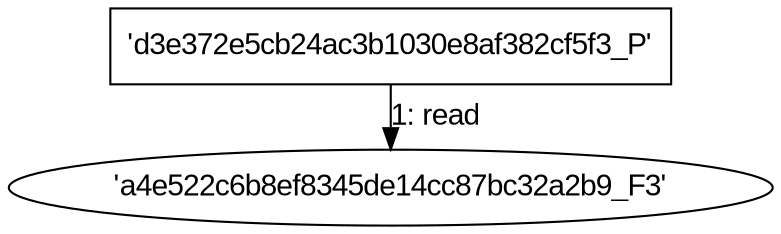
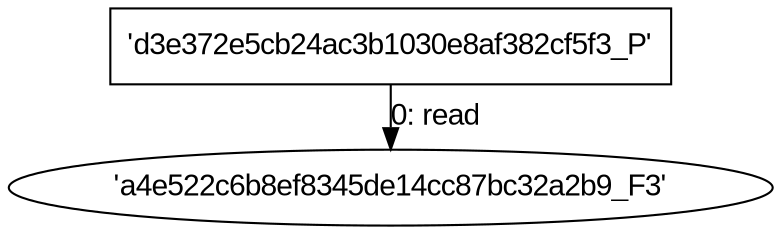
  digraph {
    engine=neato
    fixedsize=false
    fontsize=10
    nodesep=0.3
    rankdir=TB
    ranksep=0
    splines=true
    fontname="Liberation Sans"
    node [fontname="Liberation Sans"]
    "'a4e522c6b8ef8345de14cc87bc32a2b9_F3'" [node_type=file shape=ellipse]
    "'d3e372e5cb24ac3b1030e8af382cf5f3_P'" [node_type=Process shape=box]
-   "'d3e372e5cb24ac3b1030e8af382cf5f3_P'" -> "'a4e522c6b8ef8345de14cc87bc32a2b9_F3'" [label="1: read" fontname="Liberation Sans"]
+   "'d3e372e5cb24ac3b1030e8af382cf5f3_P'" -> "'a4e522c6b8ef8345de14cc87bc32a2b9_F3'" [label="0: read" fontname="Liberation Sans"]
  }
